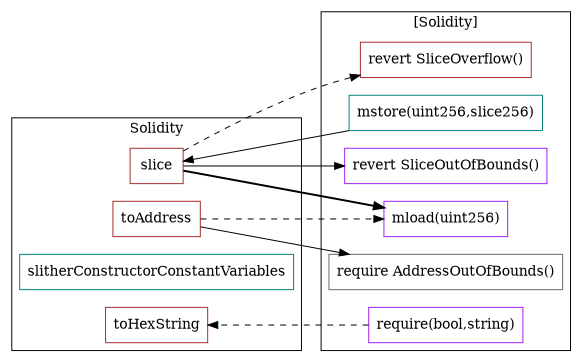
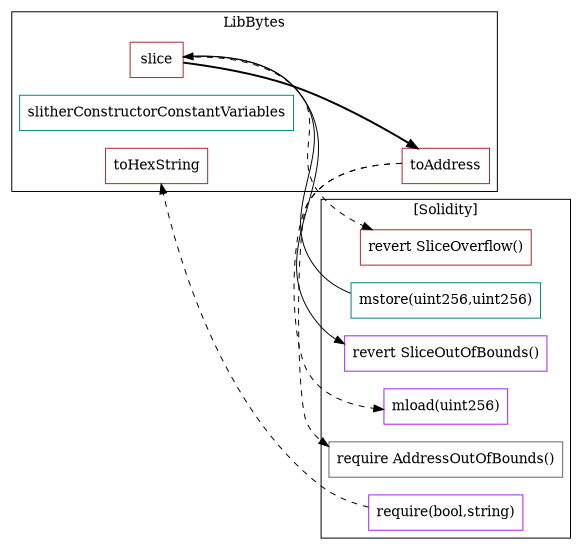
  strict digraph {
    rankdir=LR
    node [color=brown shape=box]
    edge [style=dashed]
    n1 [label=slice]
    n2 [label=toAddress]
    n3 [color=teal label=slitherConstructorConstantVariables]
    n4 [label=toHexString]
    "revert SliceOverflow()"
-   "mstore(uint256,uint256)" [color=teal label="mstore(uint256,slice256)"]
+   "mstore(uint256,uint256)" [color=teal]
    "revert SliceOutOfBounds()" [color=purple]
    "mload(uint256)" [color=purple]
    n9 [color=gray40 label="require AddressOutOfBounds()"]
    "require(bool,string)" [color=purple]
    subgraph cluster_1 {
-     label=Solidity
+     label=LibBytes
      n1
      n2
      n3
      n4
    }
    subgraph cluster_2 {
      label="[Solidity]"
      "revert SliceOverflow()"
      "mstore(uint256,uint256)"
      "revert SliceOutOfBounds()"
      "mload(uint256)"
      n9
      "require(bool,string)"
    }
    n1 -> "revert SliceOverflow()"
    n1 -> "revert SliceOutOfBounds()" [style=solid]
-   n1 -> "mload(uint256)" [style=bold]
+   n1 -> n2 [style=bold]
    n2 -> "mload(uint256)"
-   n2 -> n9 [style=solid]
+   n2 -> n9
    "mstore(uint256,uint256)" -> n1 [style=solid]
    "require(bool,string)" -> n4
  }
